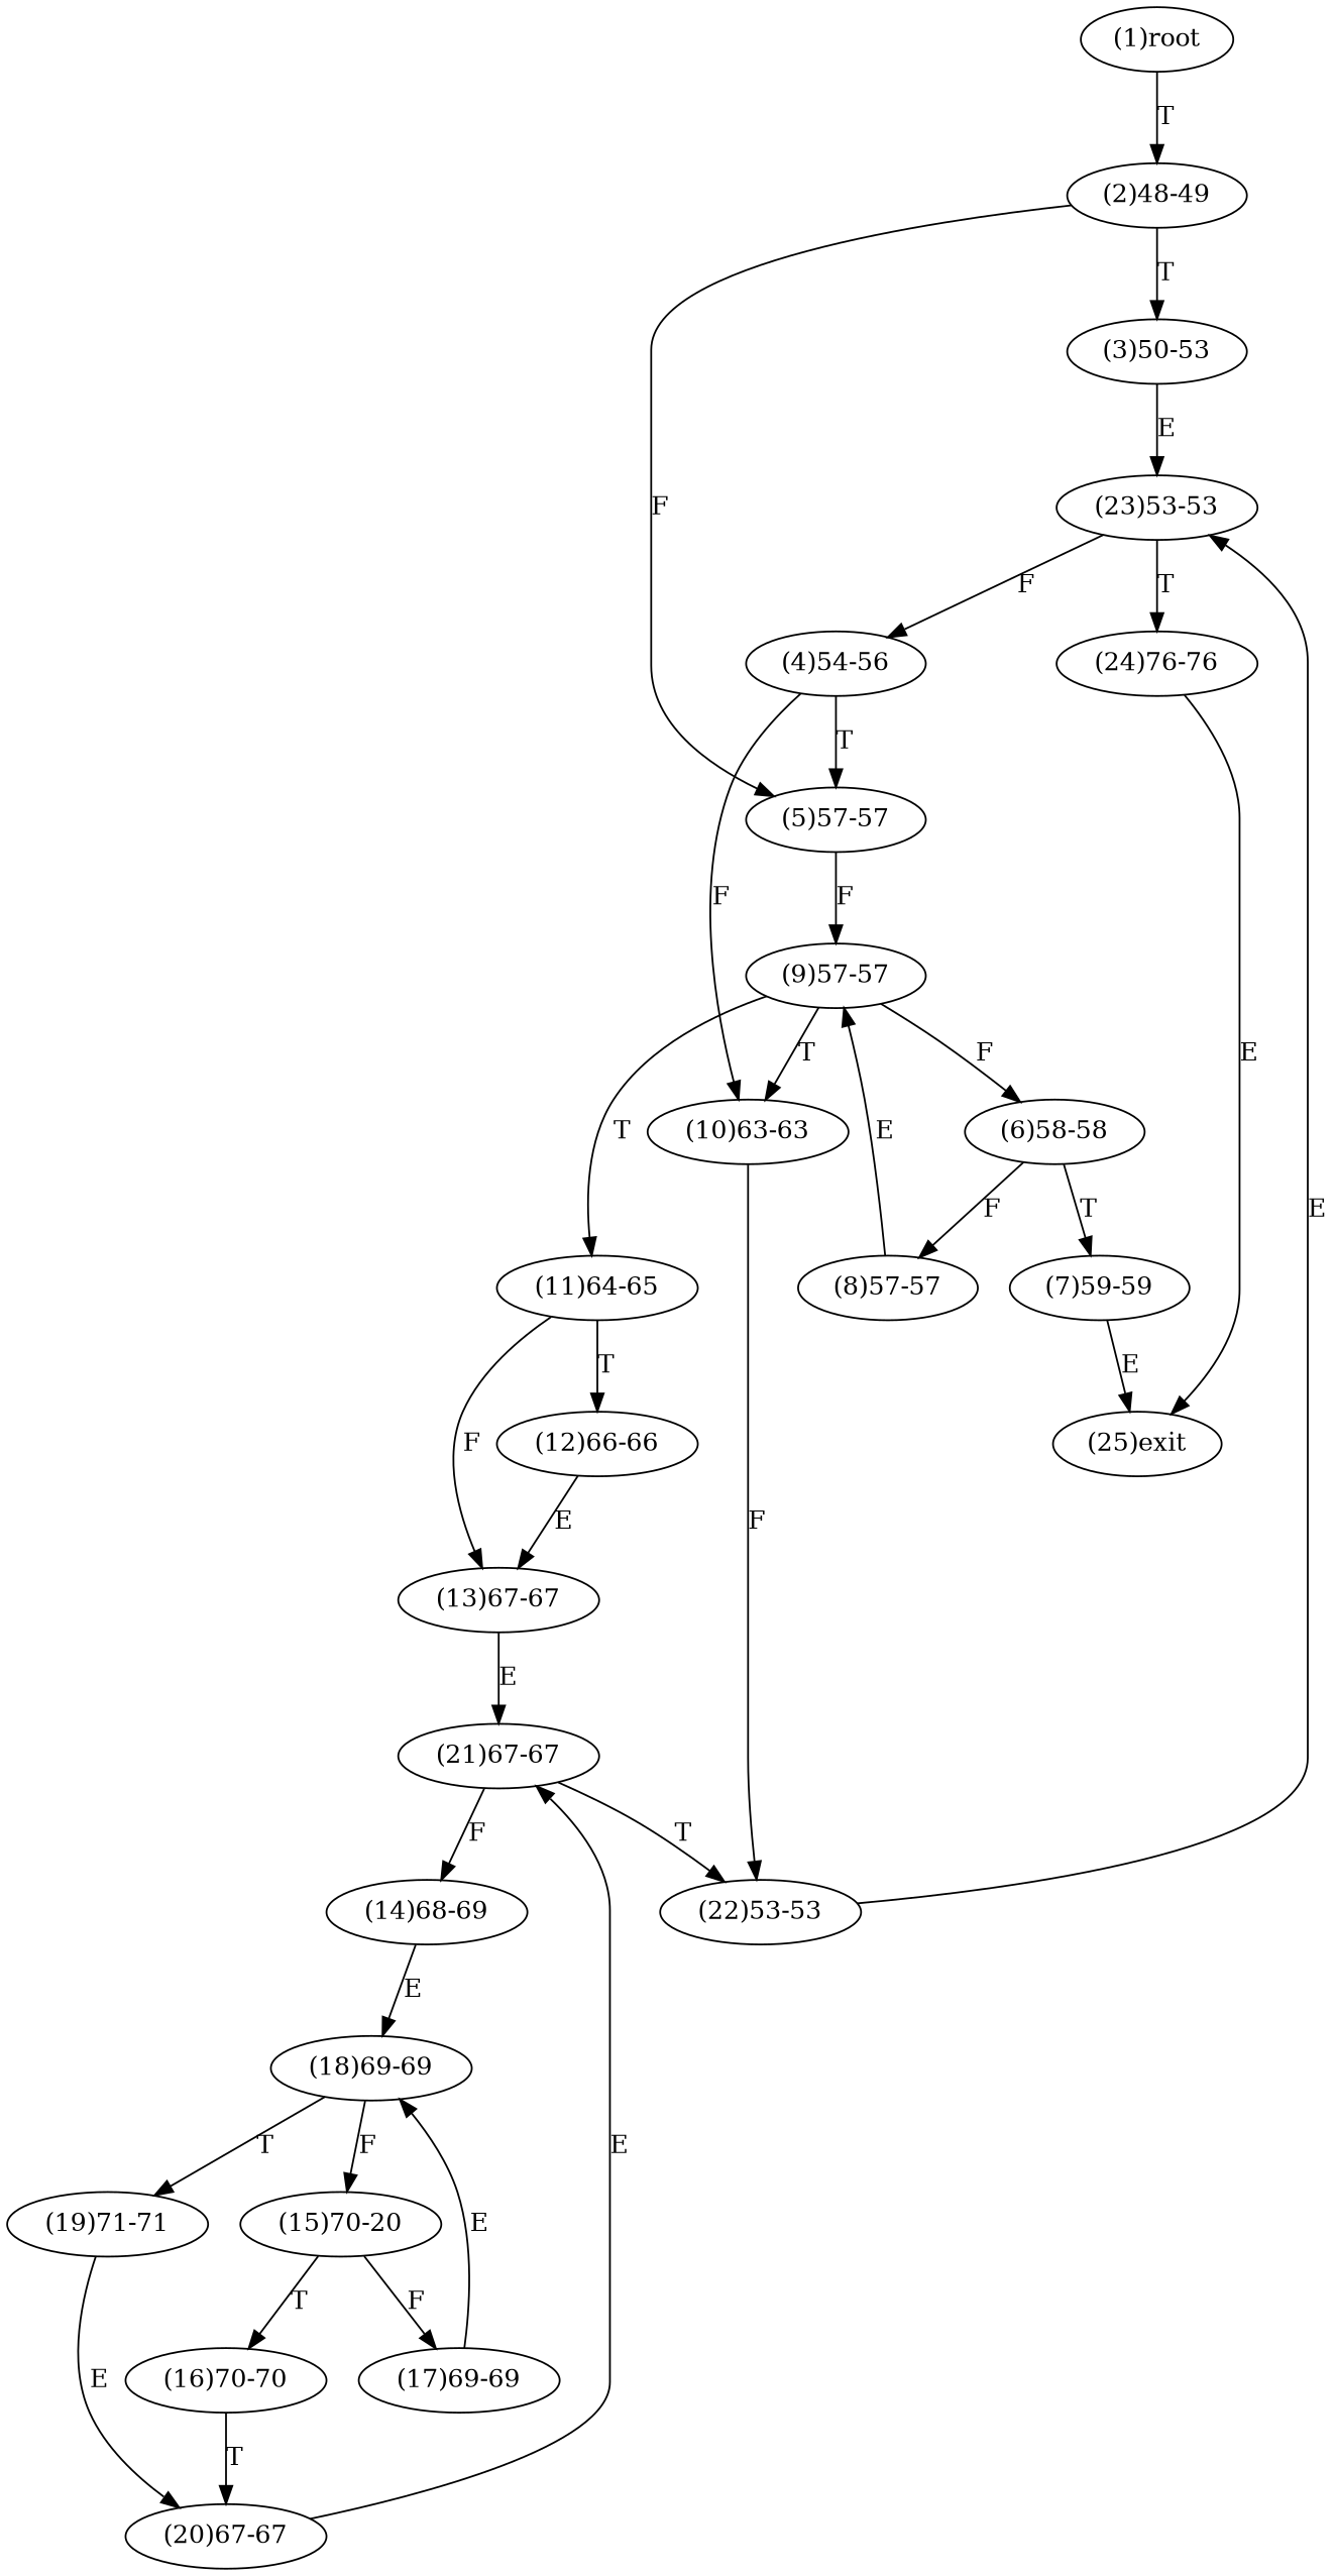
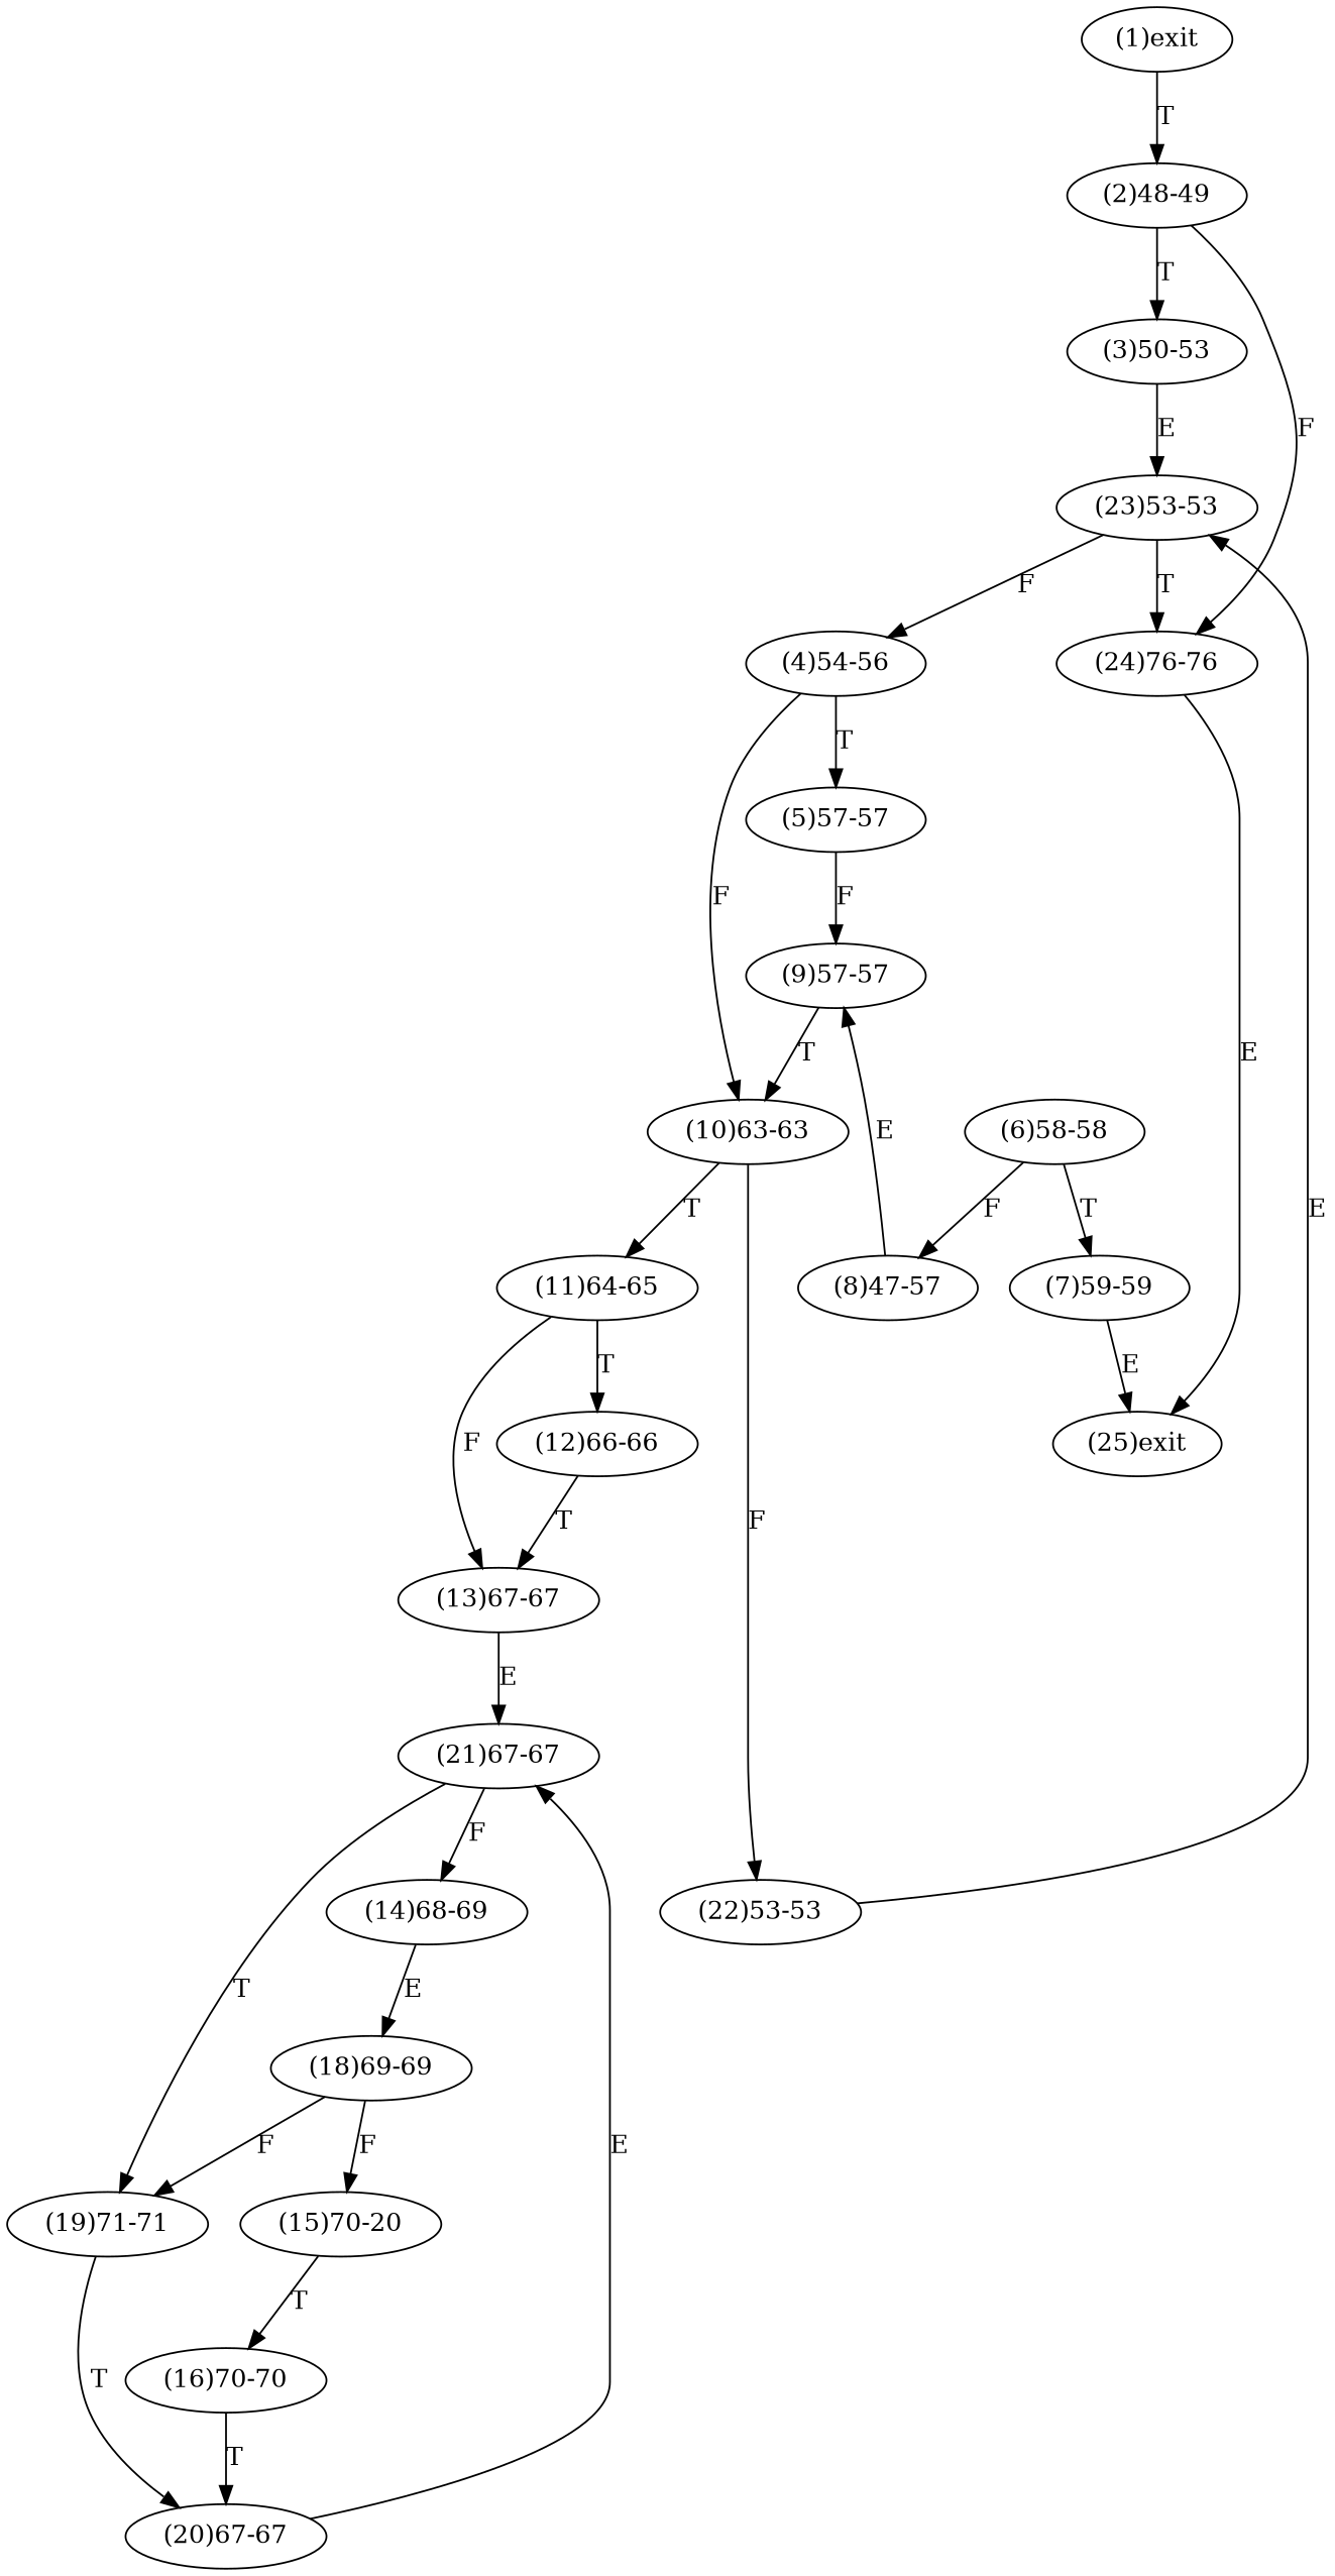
  digraph {
-   n1 [label="(1)root"]
+   n1 [label="(1)exit"]
    n2 [label="(2)48-49"]
    n3 [label="(3)50-53"]
    n4 [label="(24)76-76"]
    n5 [label="(23)53-53"]
    n6 [label="(25)exit"]
    n7 [label="(4)54-56"]
    n8 [label="(5)57-57"]
    n9 [label="(10)63-63"]
    n10 [label="(9)57-57"]
    n11 [label="(11)64-65"]
    n12 [label="(22)53-53"]
    n13 [label="(6)58-58"]
    n14 [label="(7)59-59"]
-   n15 [label="(8)57-57"]
+   n15 [label="(8)47-57"]
    n16 [label="(12)66-66"]
    n17 [label="(13)67-67"]
    n18 [label="(21)67-67"]
    n19 [label="(14)68-69"]
    n20 [label="(18)69-69"]
    n21 [label="(15)70-20"]
    n22 [label="(19)71-71"]
-   n23 [label="(17)69-69"]
    n24 [label="(16)70-70"]
    n25 [label="(20)67-67"]
    n1 -> n2 [label=T]
    n2 -> n3 [label=T]
-   n2 -> n8 [label=F]
+   n2 -> n4 [label=F]
    n3 -> n5 [label=E]
    n4 -> n6 [label=E]
    n5 -> n4 [label=T]
    n5 -> n7 [label=F]
    n7 -> n8 [label=T]
    n7 -> n9 [label=F]
    n8 -> n10 [label=F]
-   n10 -> n11 [label=T]
+   n9 -> n11 [label=T]
    n9 -> n12 [label=F]
    n10 -> n9 [label=T]
-   n10 -> n13 [label=F]
    n11 -> n16 [label=T]
    n11 -> n17 [label=F]
    n12 -> n5 [label=E]
    n13 -> n14 [label=T]
    n13 -> n15 [label=F]
    n14 -> n6 [label=E]
    n15 -> n10 [label=E]
-   n16 -> n17 [label=E]
+   n16 -> n17 [label=T]
    n17 -> n18 [label=E]
-   n18 -> n12 [label=T]
+   n18 -> n22 [label=T]
    n18 -> n19 [label=F]
    n19 -> n20 [label=E]
    n20 -> n21 [label=F]
-   n20 -> n22 [label=T]
-   n21 -> n23 [label=F]
+   n20 -> n22 [label=F]
    n21 -> n24 [label=T]
-   n22 -> n25 [label=E]
-   n23 -> n20 [label=E]
+   n22 -> n25 [label=T]
    n24 -> n25 [label=T]
    n25 -> n18 [label=E]
  }
